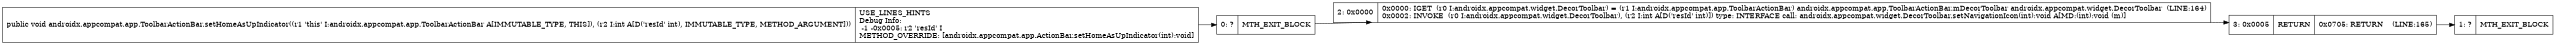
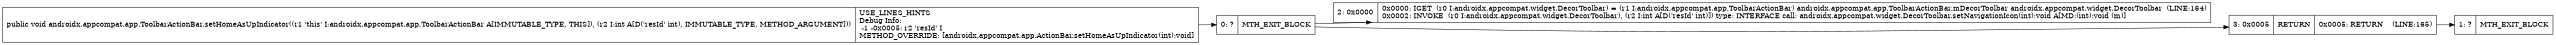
  digraph {
    rankdir=LR
    node [shape=record]
    n1 [label="{0\:\ ?|MTH_EXIT_BLOCK\l}"]
    n2 [label="{2\:\ 0x0000|0x0000: IGET  (r0 I:androidx.appcompat.widget.DecorToolbar) = (r1 I:androidx.appcompat.app.ToolbarActionBar) androidx.appcompat.app.ToolbarActionBar.mDecorToolbar androidx.appcompat.widget.DecorToolbar  (LINE:164)\l0x0002: INVOKE  (r0 I:androidx.appcompat.widget.DecorToolbar), (r2 I:int A[D('resId' int)]) type: INTERFACE call: androidx.appcompat.widget.DecorToolbar.setNavigationIcon(int):void A[MD:(int):void (m)]\l}"]
-   n3 [label="{3\:\ 0x0005|RETURN\l|0x0705: RETURN    (LINE:165)\l}"]
+   n3 [label="{3\:\ 0x0005|RETURN\l|0x0005: RETURN    (LINE:165)\l}"]
    n4 [label="{1\:\ ?|MTH_EXIT_BLOCK\l}"]
    n5 [label="{public void androidx.appcompat.app.ToolbarActionBar.setHomeAsUpIndicator((r1 'this' I:androidx.appcompat.app.ToolbarActionBar A[IMMUTABLE_TYPE, THIS]), (r2 I:int A[D('resId' int), IMMUTABLE_TYPE, METHOD_ARGUMENT]))  | USE_LINES_HINTS\lDebug Info:\l  \-1 \-0x0005: r2 'resId' I\lMETHOD_OVERRIDE: [androidx.appcompat.app.ActionBar.setHomeAsUpIndicator(int):void]\l}"]
    n1 -> n2
-   n2 -> n3
+   n1 -> n3
    n3 -> n4
    n5 -> n1
  }
